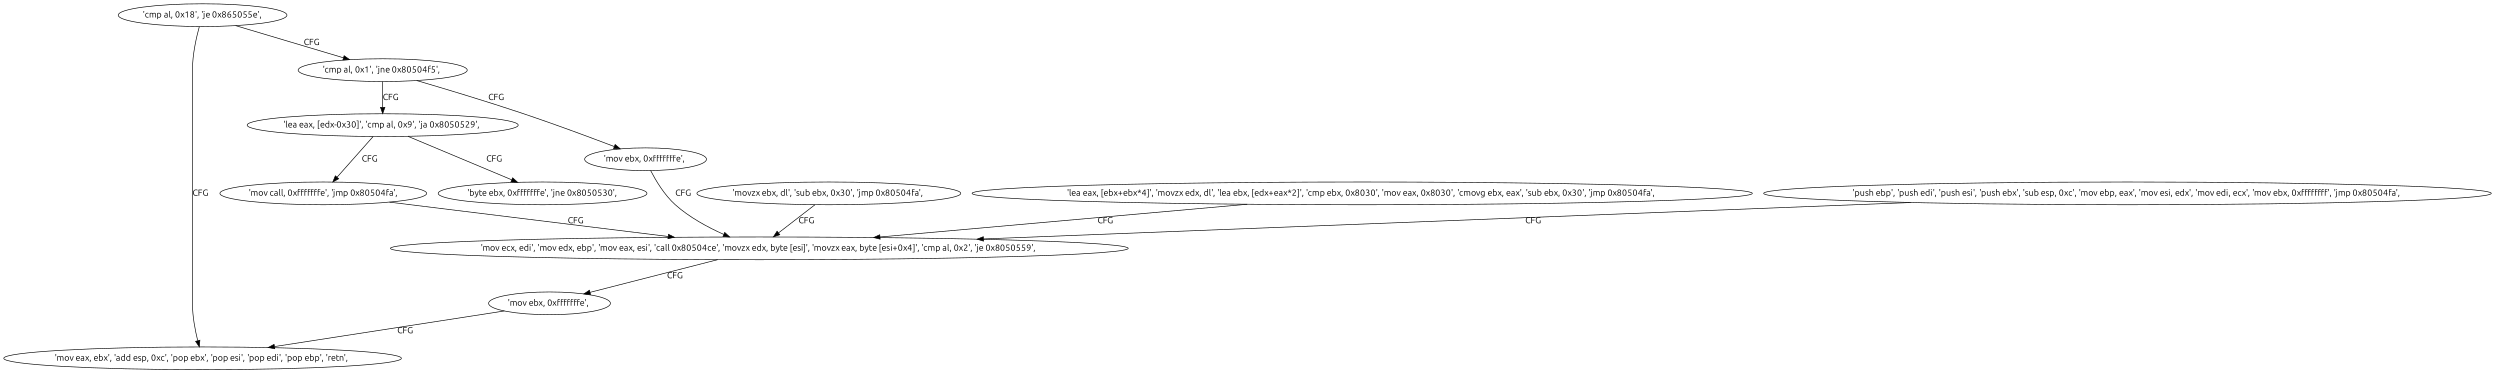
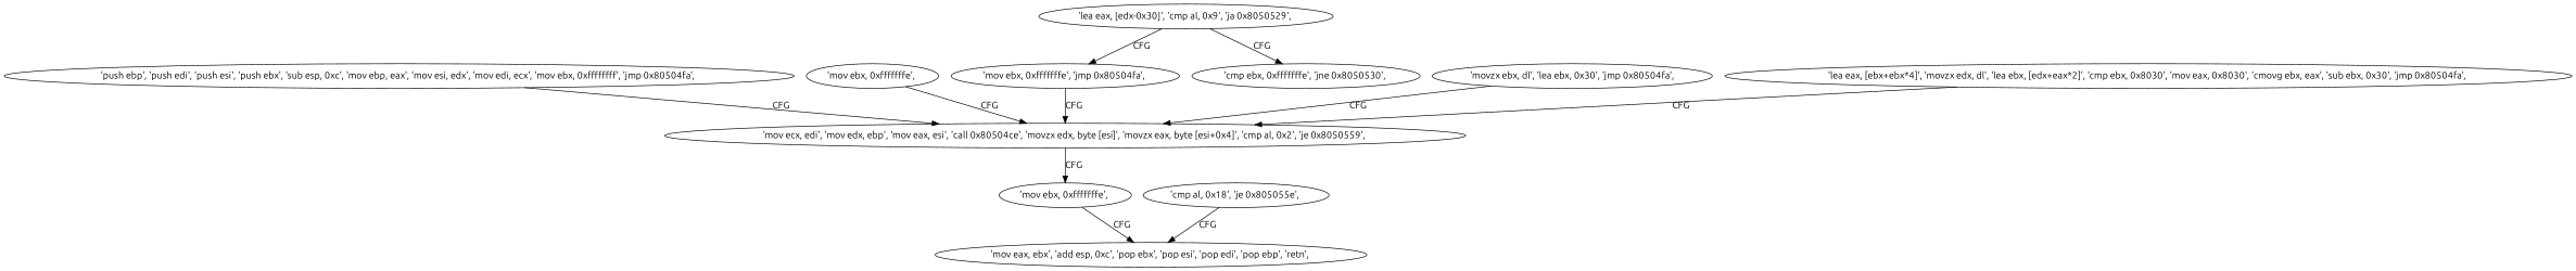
  digraph {
    fontname=Ubuntu
    node [fontname=Ubuntu]
    edge [fontname=Ubuntu]
    n1 [label="'push ebp', 'push edi', 'push esi', 'push ebx', 'sub esp, 0xc', 'mov ebp, eax', 'mov esi, edx', 'mov edi, ecx', 'mov ebx, 0xffffffff', 'jmp 0x80504fa', "]
    n2 [label="'mov ecx, edi', 'mov edx, ebp', 'mov eax, esi', 'call 0x80504ce', 'movzx edx, byte [esi]', 'movzx eax, byte [esi+0x4]', 'cmp al, 0x2', 'je 0x8050559', "]
    n3 [label="'mov ebx, 0xfffffffe', "]
    n4 [label="'mov eax, ebx', 'add esp, 0xc', 'pop ebx', 'pop esi', 'pop edi', 'pop ebp', 'retn', "]
-   n5 [label="'cmp al, 0x18', 'je 0x865055e',"]
-   n6 [label="'cmp al, 0x1', 'jne 0x80504f5', "]
+   n5 [label="'cmp al, 0x18', 'je 0x805055e', "]
    n7 [label="'mov ebx, 0xfffffffe', "]
    n8 [label="'lea eax, [edx-0x30]', 'cmp al, 0x9', 'ja 0x8050529', "]
-   n9 [label="'mov call, 0xfffffffe', 'jmp 0x80504fa',"]
-   n10 [label="'byte ebx, 0xfffffffe', 'jne 0x8050530',"]
-   n11 [label="'movzx ebx, dl', 'sub ebx, 0x30', 'jmp 0x80504fa', "]
+   n9 [label="'mov ebx, 0xfffffffe', 'jmp 0x80504fa', "]
+   n10 [label="'cmp ebx, 0xfffffffe', 'jne 0x8050530', "]
+   n11 [label="'movzx ebx, dl', 'lea ebx, 0x30', 'jmp 0x80504fa',"]
    n12 [label="'lea eax, [ebx+ebx*4]', 'movzx edx, dl', 'lea ebx, [edx+eax*2]', 'cmp ebx, 0x8030', 'mov eax, 0x8030', 'cmovg ebx, eax', 'sub ebx, 0x30', 'jmp 0x80504fa', "]
    n1 -> n2 [label=CFG]
    n2 -> n3 [label=CFG]
    n3 -> n4 [label=CFG]
    n5 -> n4 [label=CFG]
-   n5 -> n6 [label=CFG]
-   n6 -> n7 [label=CFG]
-   n6 -> n8 [label=CFG]
    n7 -> n2 [label=CFG]
    n8 -> n9 [label=CFG]
    n8 -> n10 [label=CFG]
    n9 -> n2 [label=CFG]
    n11 -> n2 [label=CFG]
    n12 -> n2 [label=CFG]
  }
